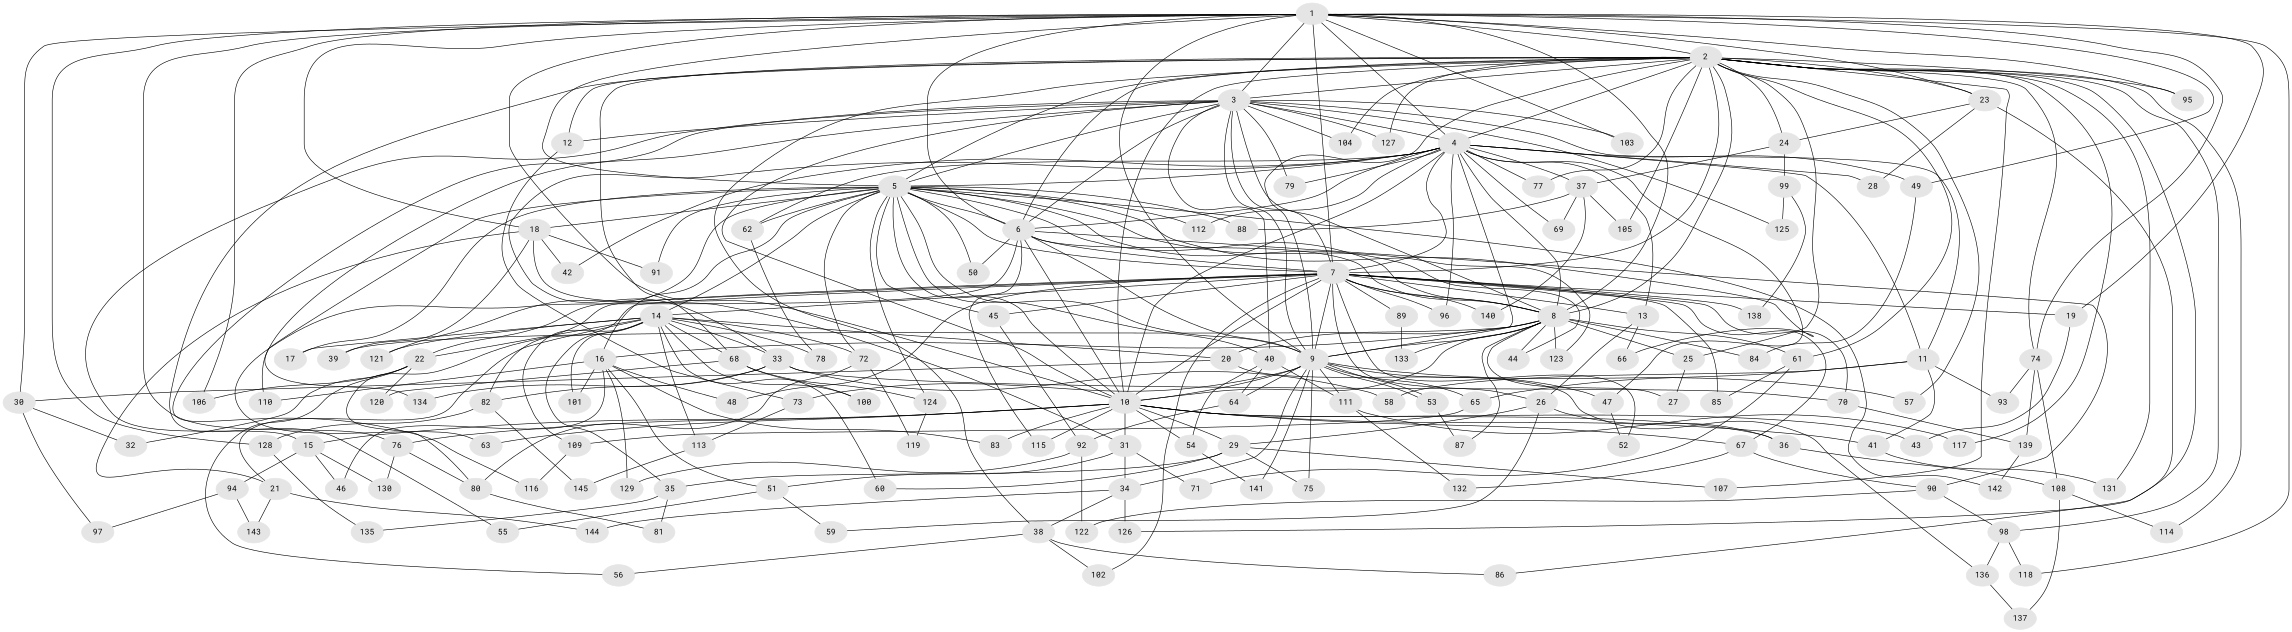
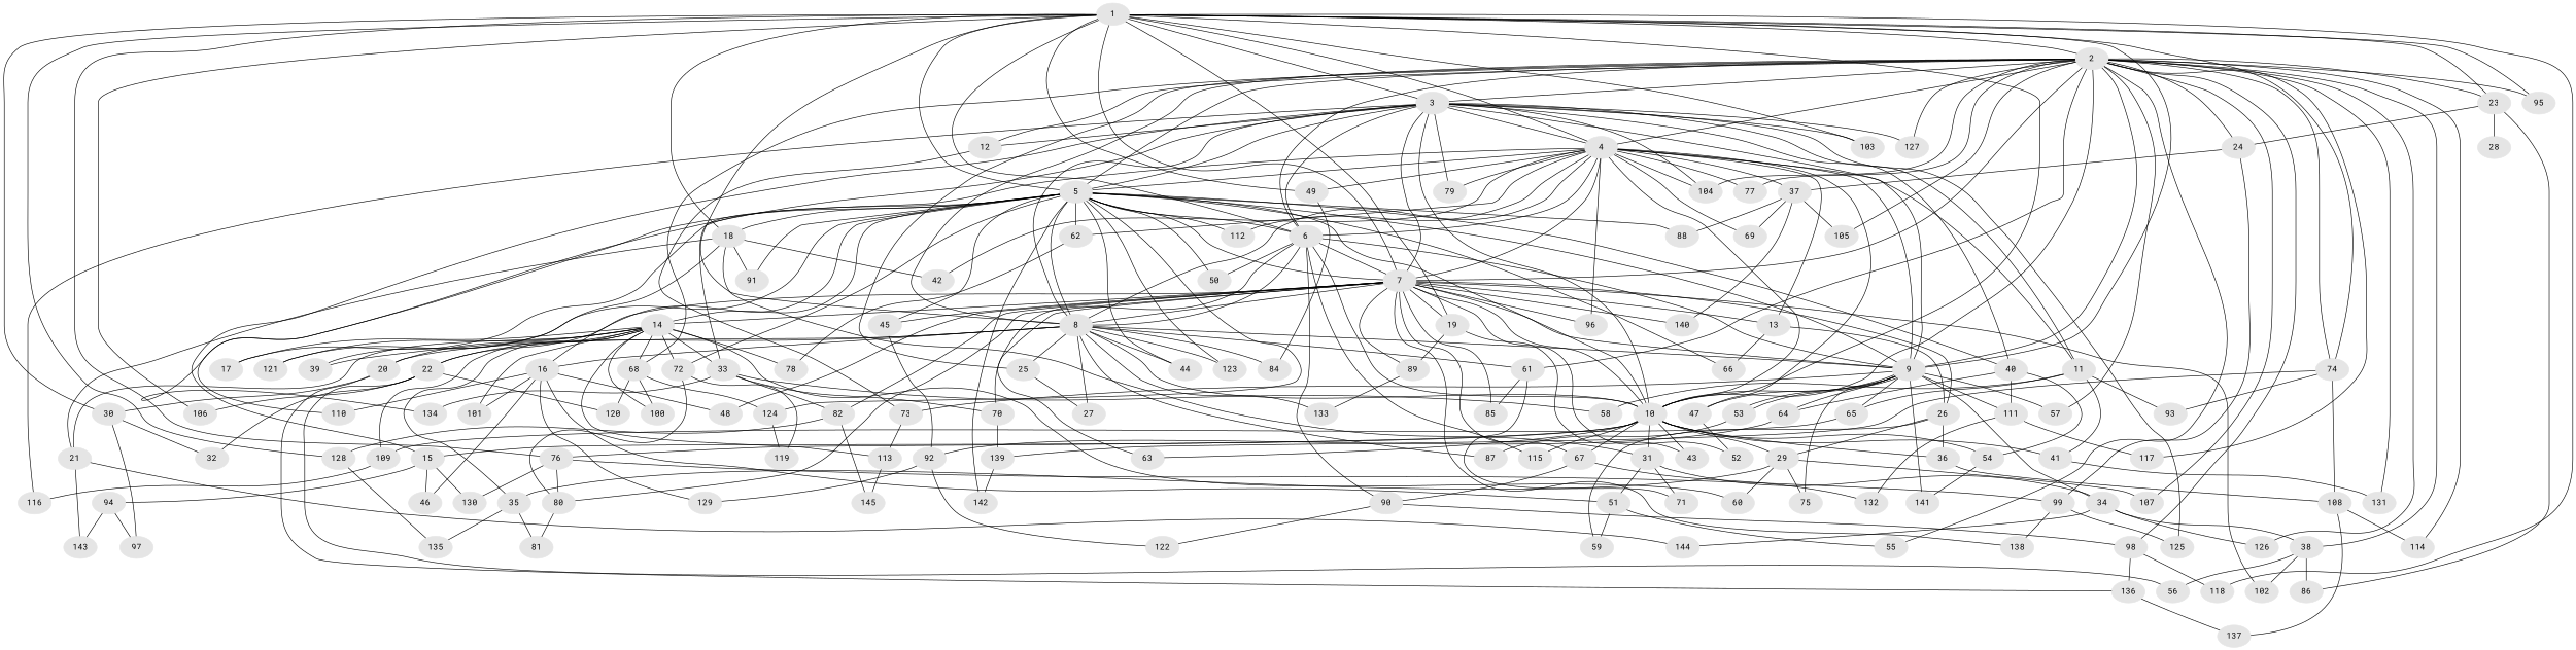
  graph {
    fontname="Roboto Mono"
    node [color=gray90 fontname="Roboto Mono" style=filled]
    edge [fontname="Roboto Mono"]
    1
    2
    3
    4
    5
    6
    7
    8
    9
    10
    18
    19
    23
    30
    49
    74
    76
    95
    103
    106
    118
    128
    12
    24
    25
    38
    55
    57
    61
    68
    77
    98
    104
    105
    107
    114
    117
    126
    127
    131
    11
    15
    40
    79
    116
    125
    134
    13
    28
    33
    37
    42
    47
    62
    69
    96
    112
    14
    16
    17
    44
    45
    50
    66
    72
    88
    91
    110
    121
    123
    124
    142
    63
    90
    115
    22
    26
    48
    52
    67
    70
    82
    85
    89
    102
    138
    140
    80
    20
    27
    39
    84
    87
    133
    34
    53
    64
    65
    73
    75
    111
    141
    29
    31
    36
    41
    43
    54
-   83
    21
    86
    32
    97
    93
    108
    139
    130
    99
    135
    56
    71
    100
    120
    136
    58
    94
    46
    78
    35
    60
    101
    109
    113
    51
    129
    92
    119
    122
    59
    132
    145
    143
    144
    81
    137
    1 -- 2
    1 -- 3
    1 -- 4
    1 -- 5
    1 -- 6
    1 -- 7
    1 -- 8
    1 -- 9
    1 -- 10
    1 -- 18
    1 -- 19
    1 -- 23
    1 -- 30
    1 -- 49
    1 -- 74
    1 -- 76
    1 -- 95
    1 -- 103
    1 -- 106
    1 -- 118
    1 -- 128
    2 -- 3
    2 -- 4
    2 -- 5
    2 -- 6
    2 -- 7
    2 -- 8
    2 -- 9
    2 -- 10
    2 -- 23
    2 -- 74
    2 -- 95
    2 -- 12
    2 -- 24
    2 -- 25
    2 -- 38
    2 -- 55
    2 -- 57
    2 -- 61
    2 -- 68
    2 -- 77
    2 -- 98
    2 -- 104
    2 -- 105
    2 -- 107
    2 -- 114
    2 -- 117
    2 -- 126
    2 -- 127
    2 -- 131
    3 -- 4
    3 -- 5
    3 -- 6
    3 -- 7
    3 -- 8
    3 -- 9
    3 -- 10
    3 -- 103
    3 -- 12
    3 -- 104
    3 -- 127
    3 -- 11
    3 -- 15
    3 -- 40
    3 -- 79
    3 -- 116
    3 -- 125
    3 -- 134
    4 -- 5
    4 -- 6
    4 -- 7
    4 -- 8
    4 -- 9
    4 -- 10
    4 -- 49
    4 -- 77
    4 -- 11
    4 -- 79
    4 -- 13
-   4 -- 28
+   4 -- 104
    4 -- 33
    4 -- 37
    4 -- 42
    4 -- 47
    4 -- 62
    4 -- 69
    4 -- 96
    4 -- 112
    5 -- 6
    5 -- 7
    5 -- 8
    5 -- 9
    5 -- 10
    5 -- 18
    5 -- 40
    5 -- 62
    5 -- 112
    5 -- 14
    5 -- 16
    5 -- 17
    5 -- 44
    5 -- 45
    5 -- 50
    5 -- 66
    5 -- 72
    5 -- 88
    5 -- 91
    5 -- 110
    5 -- 121
    5 -- 123
    5 -- 124
    5 -- 142
    6 -- 7
    6 -- 8
    6 -- 9
    6 -- 10
    6 -- 50
    6 -- 63
    6 -- 90
    6 -- 115
    7 -- 8
    7 -- 9
    7 -- 10
    7 -- 19
    7 -- 13
    7 -- 96
    7 -- 14
    7 -- 45
    7 -- 22
    7 -- 26
    7 -- 48
    7 -- 52
    7 -- 67
    7 -- 70
    7 -- 82
    7 -- 85
    7 -- 89
    7 -- 102
    7 -- 138
    7 -- 140
    7 -- 80
    8 -- 9
    8 -- 10
    8 -- 25
    8 -- 61
    8 -- 16
    8 -- 44
    8 -- 123
    8 -- 20
    8 -- 27
    8 -- 39
    8 -- 84
    8 -- 87
    8 -- 133
    9 -- 10
    9 -- 57
    9 -- 47
    9 -- 34
    9 -- 53
    9 -- 53
    9 -- 64
    9 -- 65
    9 -- 73
    9 -- 75
    9 -- 111
    9 -- 141
    10 -- 76
    10 -- 15
    10 -- 63
    10 -- 115
    10 -- 67
    10 -- 29
    10 -- 31
    10 -- 36
    10 -- 41
    10 -- 43
    10 -- 54
-   10 -- 83
    18 -- 42
    18 -- 91
    18 -- 39
    18 -- 31
    18 -- 21
+   19 -- 89
    19 -- 43
    23 -- 24
    23 -- 28
    23 -- 86
    30 -- 32
    30 -- 97
    49 -- 84
    74 -- 93
    74 -- 108
    74 -- 139
    76 -- 80
    76 -- 130
+   76 -- 99
    128 -- 135
    12 -- 73
    24 -- 37
    24 -- 99
    25 -- 27
    38 -- 102
    38 -- 86
    38 -- 56
    61 -- 85
    61 -- 71
    68 -- 124
    68 -- 100
    68 -- 120
    98 -- 118
    98 -- 136
    11 -- 65
    11 -- 41
    11 -- 93
    11 -- 58
    15 -- 130
    15 -- 94
    15 -- 46
    40 -- 64
    40 -- 111
    40 -- 54
    13 -- 66
    13 -- 26
    33 -- 134
    33 -- 70
    33 -- 82
    33 -- 58
    37 -- 105
    37 -- 69
    37 -- 88
    37 -- 140
    47 -- 52
    62 -- 78
    14 -- 68
    14 -- 33
    14 -- 17
    14 -- 72
    14 -- 121
    14 -- 22
    14 -- 20
    14 -- 21
    14 -- 100
    14 -- 78
    14 -- 35
    14 -- 60
    14 -- 101
    14 -- 109
    14 -- 113
    16 -- 110
    16 -- 48
-   16 -- 83
    16 -- 46
    16 -- 101
    16 -- 51
    16 -- 129
    45 -- 92
    72 -- 80
    72 -- 119
    124 -- 119
    90 -- 98
    90 -- 122
    22 -- 106
    22 -- 32
    22 -- 56
    22 -- 120
    26 -- 29
    26 -- 36
    26 -- 59
    67 -- 90
    67 -- 132
    70 -- 139
    82 -- 128
    82 -- 145
    89 -- 133
    80 -- 81
    20 -- 30
    20 -- 136
    34 -- 38
    34 -- 126
    34 -- 144
    53 -- 87
    64 -- 92
    65 -- 109
    73 -- 113
    111 -- 117
    111 -- 132
    29 -- 107
    29 -- 75
    29 -- 35
    29 -- 60
    31 -- 34
    31 -- 71
    31 -- 51
    36 -- 108
    41 -- 131
    54 -- 141
    21 -- 143
    21 -- 144
    108 -- 114
    108 -- 137
    139 -- 142
    99 -- 125
    99 -- 138
    136 -- 137
    94 -- 97
    94 -- 143
    35 -- 135
    35 -- 81
    109 -- 116
    113 -- 145
    51 -- 55
    51 -- 59
    92 -- 129
    92 -- 122
  }
